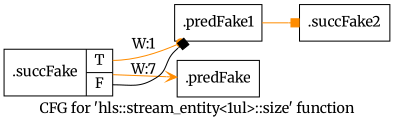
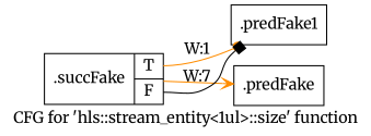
  digraph {
    fontname=Merriweather
    label="CFG for 'hls::stream_entity\<1ul\>::size' function"
    rankdir=LR
    node [fontname=Merriweather shape=record filename="/home/akhilkushe/Xilinx/Vitis_HLS/2021.2/include/hls_stream_thread_unsafe.h" linenumber=191]
    edge [arrowhead=box color=darkorange execusionnum=6 filename="/home/akhilkushe/Xilinx/Vitis_HLS/2021.2/include/hls_stream_thread_unsafe.h" fontname=Merriweather]
    n1 [label="{.predFake}" filename="" linenumber=""]
    n2 [label="{.succFake|{<s0>T|<s1>F}}" linenumber=184]
    n3 [label="{.predFake1}"]
-   n4 [label="{.succFake2}"]
    n2 -> n1 [arrowhead=vee]
    n2 -> n3 [arrowhead=dot execusionnum=0 label="W:1" tailport=s0]
    n2 -> n3 [color=black label="W:7" tailport=s1]
-   n3 -> n4
  }
